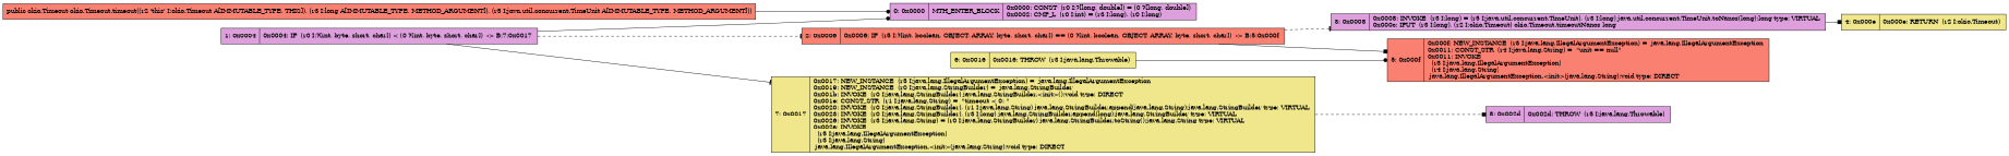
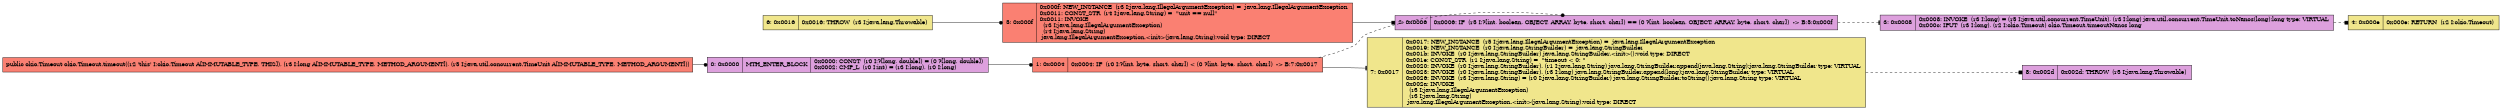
  digraph {
    fontname="DejaVu Serif"
    rankdir=LR
    node [fillcolor=plum fontname="DejaVu Serif" shape=record style=filled]
    edge [arrowhead=dot fontname="DejaVu Serif"]
    n1 [label="{0\:\ 0x0000|MTH_ENTER_BLOCK\l|0x0000: CONST  (r0 I:?[long, double]) = (0 ?[long, double]) \l0x0002: CMP_L  (r0 I:int) = (r3 I:long), (r0 I:long) \l}"]
-   n2 [label="{1\:\ 0x0004|0x0004: IF  (r0 I:?[int, byte, short, char]) \< (0 ?[int, byte, short, char])  \-\> B:7:0x0017 \l}"]
-   n3 [fillcolor=salmon label="{2\:\ 0x0006|0x0006: IF  (r5 I:?[int, boolean, OBJECT, ARRAY, byte, short, char]) == (0 ?[int, boolean, OBJECT, ARRAY, byte, short, char])  \-\> B:5:0x000f \l}"]
+   n2 [fillcolor=salmon label="{1\:\ 0x0004|0x0004: IF  (r0 I:?[int, byte, short, char]) \< (0 ?[int, byte, short, char])  \-\> B:7:0x0017 \l}"]
+   n3 [label="{2\:\ 0x0006|0x0006: IF  (r5 I:?[int, boolean, OBJECT, ARRAY, byte, short, char]) == (0 ?[int, boolean, OBJECT, ARRAY, byte, short, char])  \-\> B:5:0x000f \l}"]
    n4 [fillcolor=khaki label="{7\:\ 0x0017|0x0017: NEW_INSTANCE  (r5 I:java.lang.IllegalArgumentException) =  java.lang.IllegalArgumentException \l0x0019: NEW_INSTANCE  (r0 I:java.lang.StringBuilder) =  java.lang.StringBuilder \l0x001b: INVOKE  (r0 I:java.lang.StringBuilder) java.lang.StringBuilder.\<init\>():void type: DIRECT \l0x001e: CONST_STR  (r1 I:java.lang.String) =  \"timeout \< 0: \" \l0x0020: INVOKE  (r0 I:java.lang.StringBuilder), (r1 I:java.lang.String) java.lang.StringBuilder.append(java.lang.String):java.lang.StringBuilder type: VIRTUAL \l0x0023: INVOKE  (r0 I:java.lang.StringBuilder), (r3 I:long) java.lang.StringBuilder.append(long):java.lang.StringBuilder type: VIRTUAL \l0x0026: INVOKE  (r3 I:java.lang.String) = (r0 I:java.lang.StringBuilder) java.lang.StringBuilder.toString():java.lang.String type: VIRTUAL \l0x002a: INVOKE  \l  (r5 I:java.lang.IllegalArgumentException)\l  (r3 I:java.lang.String)\l java.lang.IllegalArgumentException.\<init\>(java.lang.String):void type: DIRECT \l}"]
    n5 [label="{3\:\ 0x0008|0x0008: INVOKE  (r3 I:long) = (r5 I:java.util.concurrent.TimeUnit), (r3 I:long) java.util.concurrent.TimeUnit.toNanos(long):long type: VIRTUAL \l0x000c: IPUT  (r3 I:long), (r2 I:okio.Timeout) okio.Timeout.timeoutNanos long \l}"]
    n6 [fillcolor=salmon label="{5\:\ 0x000f|0x000f: NEW_INSTANCE  (r3 I:java.lang.IllegalArgumentException) =  java.lang.IllegalArgumentException \l0x0011: CONST_STR  (r4 I:java.lang.String) =  \"unit == null\" \l0x0011: INVOKE  \l  (r3 I:java.lang.IllegalArgumentException)\l  (r4 I:java.lang.String)\l java.lang.IllegalArgumentException.\<init\>(java.lang.String):void type: DIRECT \l}"]
    n7 [label="{8\:\ 0x002d|0x002d: THROW  (r5 I:java.lang.Throwable) \l}"]
    n8 [fillcolor=khaki label="{4\:\ 0x000e|0x000e: RETURN  (r2 I:okio.Timeout) \l}"]
    n9 [fillcolor=khaki label="{6\:\ 0x0016|0x0016: THROW  (r3 I:java.lang.Throwable) \l}"]
    n10 [fillcolor=salmon label="{public okio.Timeout okio.Timeout.timeout((r2 'this' I:okio.Timeout A[IMMUTABLE_TYPE, THIS]), (r3 I:long A[IMMUTABLE_TYPE, METHOD_ARGUMENT]), (r5 I:java.util.concurrent.TimeUnit A[IMMUTABLE_TYPE, METHOD_ARGUMENT])) }"]
-   n2 -> n1
-   n2 -> n3 [arrowhead=tee style=dashed]
+   n1 -> n2
+   n2 -> n3 [style=dashed]
    n2 -> n4 [arrowhead=tee]
    n3 -> n5 [arrowhead=tee style=dashed]
-   n3 -> n6 [arrowhead=box]
+   n6 -> n3 [arrowhead=box]
    n4 -> n7 [arrowhead=box style=dashed]
-   n5 -> n8 [arrowhead=box]
+   n5 -> n8 [arrowhead=box style=dashed]
    n9 -> n6
    n10 -> n1
  }
